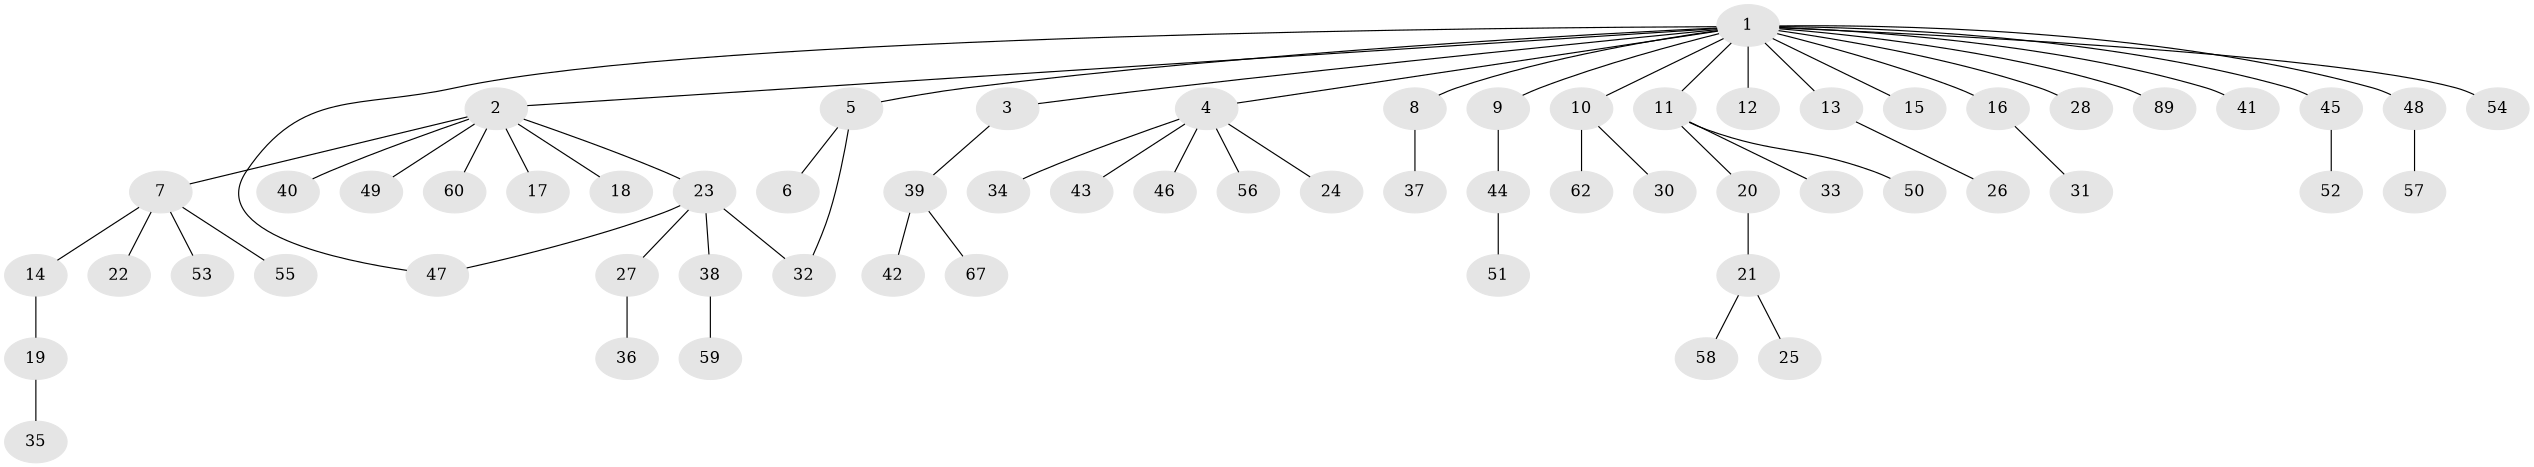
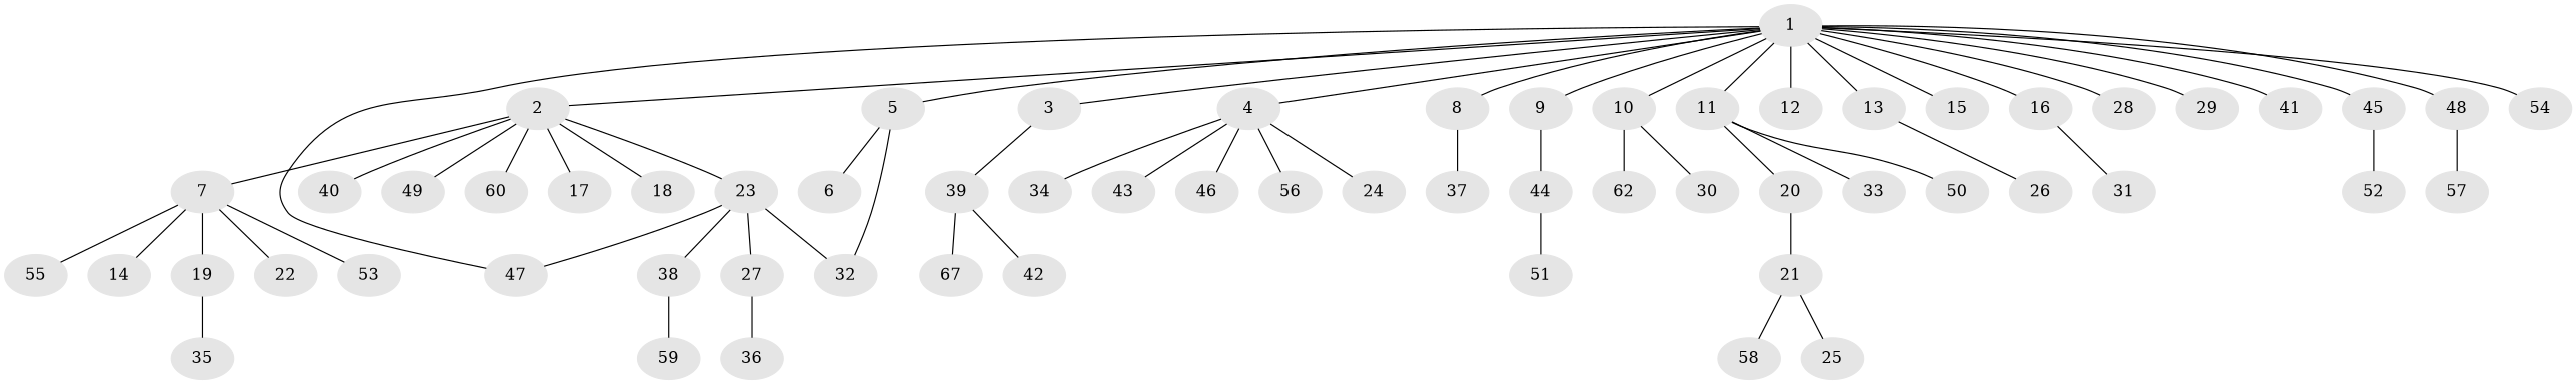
  graph {
    node [color=gray90 style=filled]
    1
    2
    3
    4
    5
    8
    9
    10
    11
    12
    13
    15
    16
    28
-   29 [label=89]
+   29
    41
    45
    47
    48
    54
    7
    17
    18
    23
    40
    49
    60
    39
    24
    34
    43
    46
    56
    6
    32
    37
    44
    30
    62
    20
    33
    50
    26
    31
    52
    57
    14
    19
    22
    53
    55
    27
    38
    42
    n55 [label=67]
    35
    51
    21
    25
    58
    36
    59
    1 -- 2
    1 -- 3
    1 -- 4
    1 -- 5
    1 -- 8
    1 -- 9
    1 -- 10
    1 -- 11
    1 -- 12
    1 -- 13
    1 -- 15
    1 -- 16
    1 -- 28
    1 -- 29
    1 -- 41
    1 -- 45
    1 -- 47
    1 -- 48
    1 -- 54
    2 -- 7
    2 -- 17
    2 -- 18
    2 -- 23
    2 -- 40
    2 -- 49
    2 -- 60
    3 -- 39
    4 -- 24
    4 -- 34
    4 -- 43
    4 -- 46
    4 -- 56
    5 -- 6
    5 -- 32
    8 -- 37
    9 -- 44
    10 -- 30
    10 -- 62
    11 -- 20
    11 -- 33
    11 -- 50
    13 -- 26
    16 -- 31
    45 -- 52
    48 -- 57
    7 -- 14
-   14 -- 19
+   7 -- 19
    7 -- 22
    7 -- 53
    7 -- 55
    23 -- 47
    23 -- 32
    23 -- 27
    23 -- 38
    39 -- 42
    39 -- n55
    44 -- 51
    20 -- 21
    19 -- 35
    27 -- 36
    38 -- 59
    21 -- 25
    21 -- 58
  }
